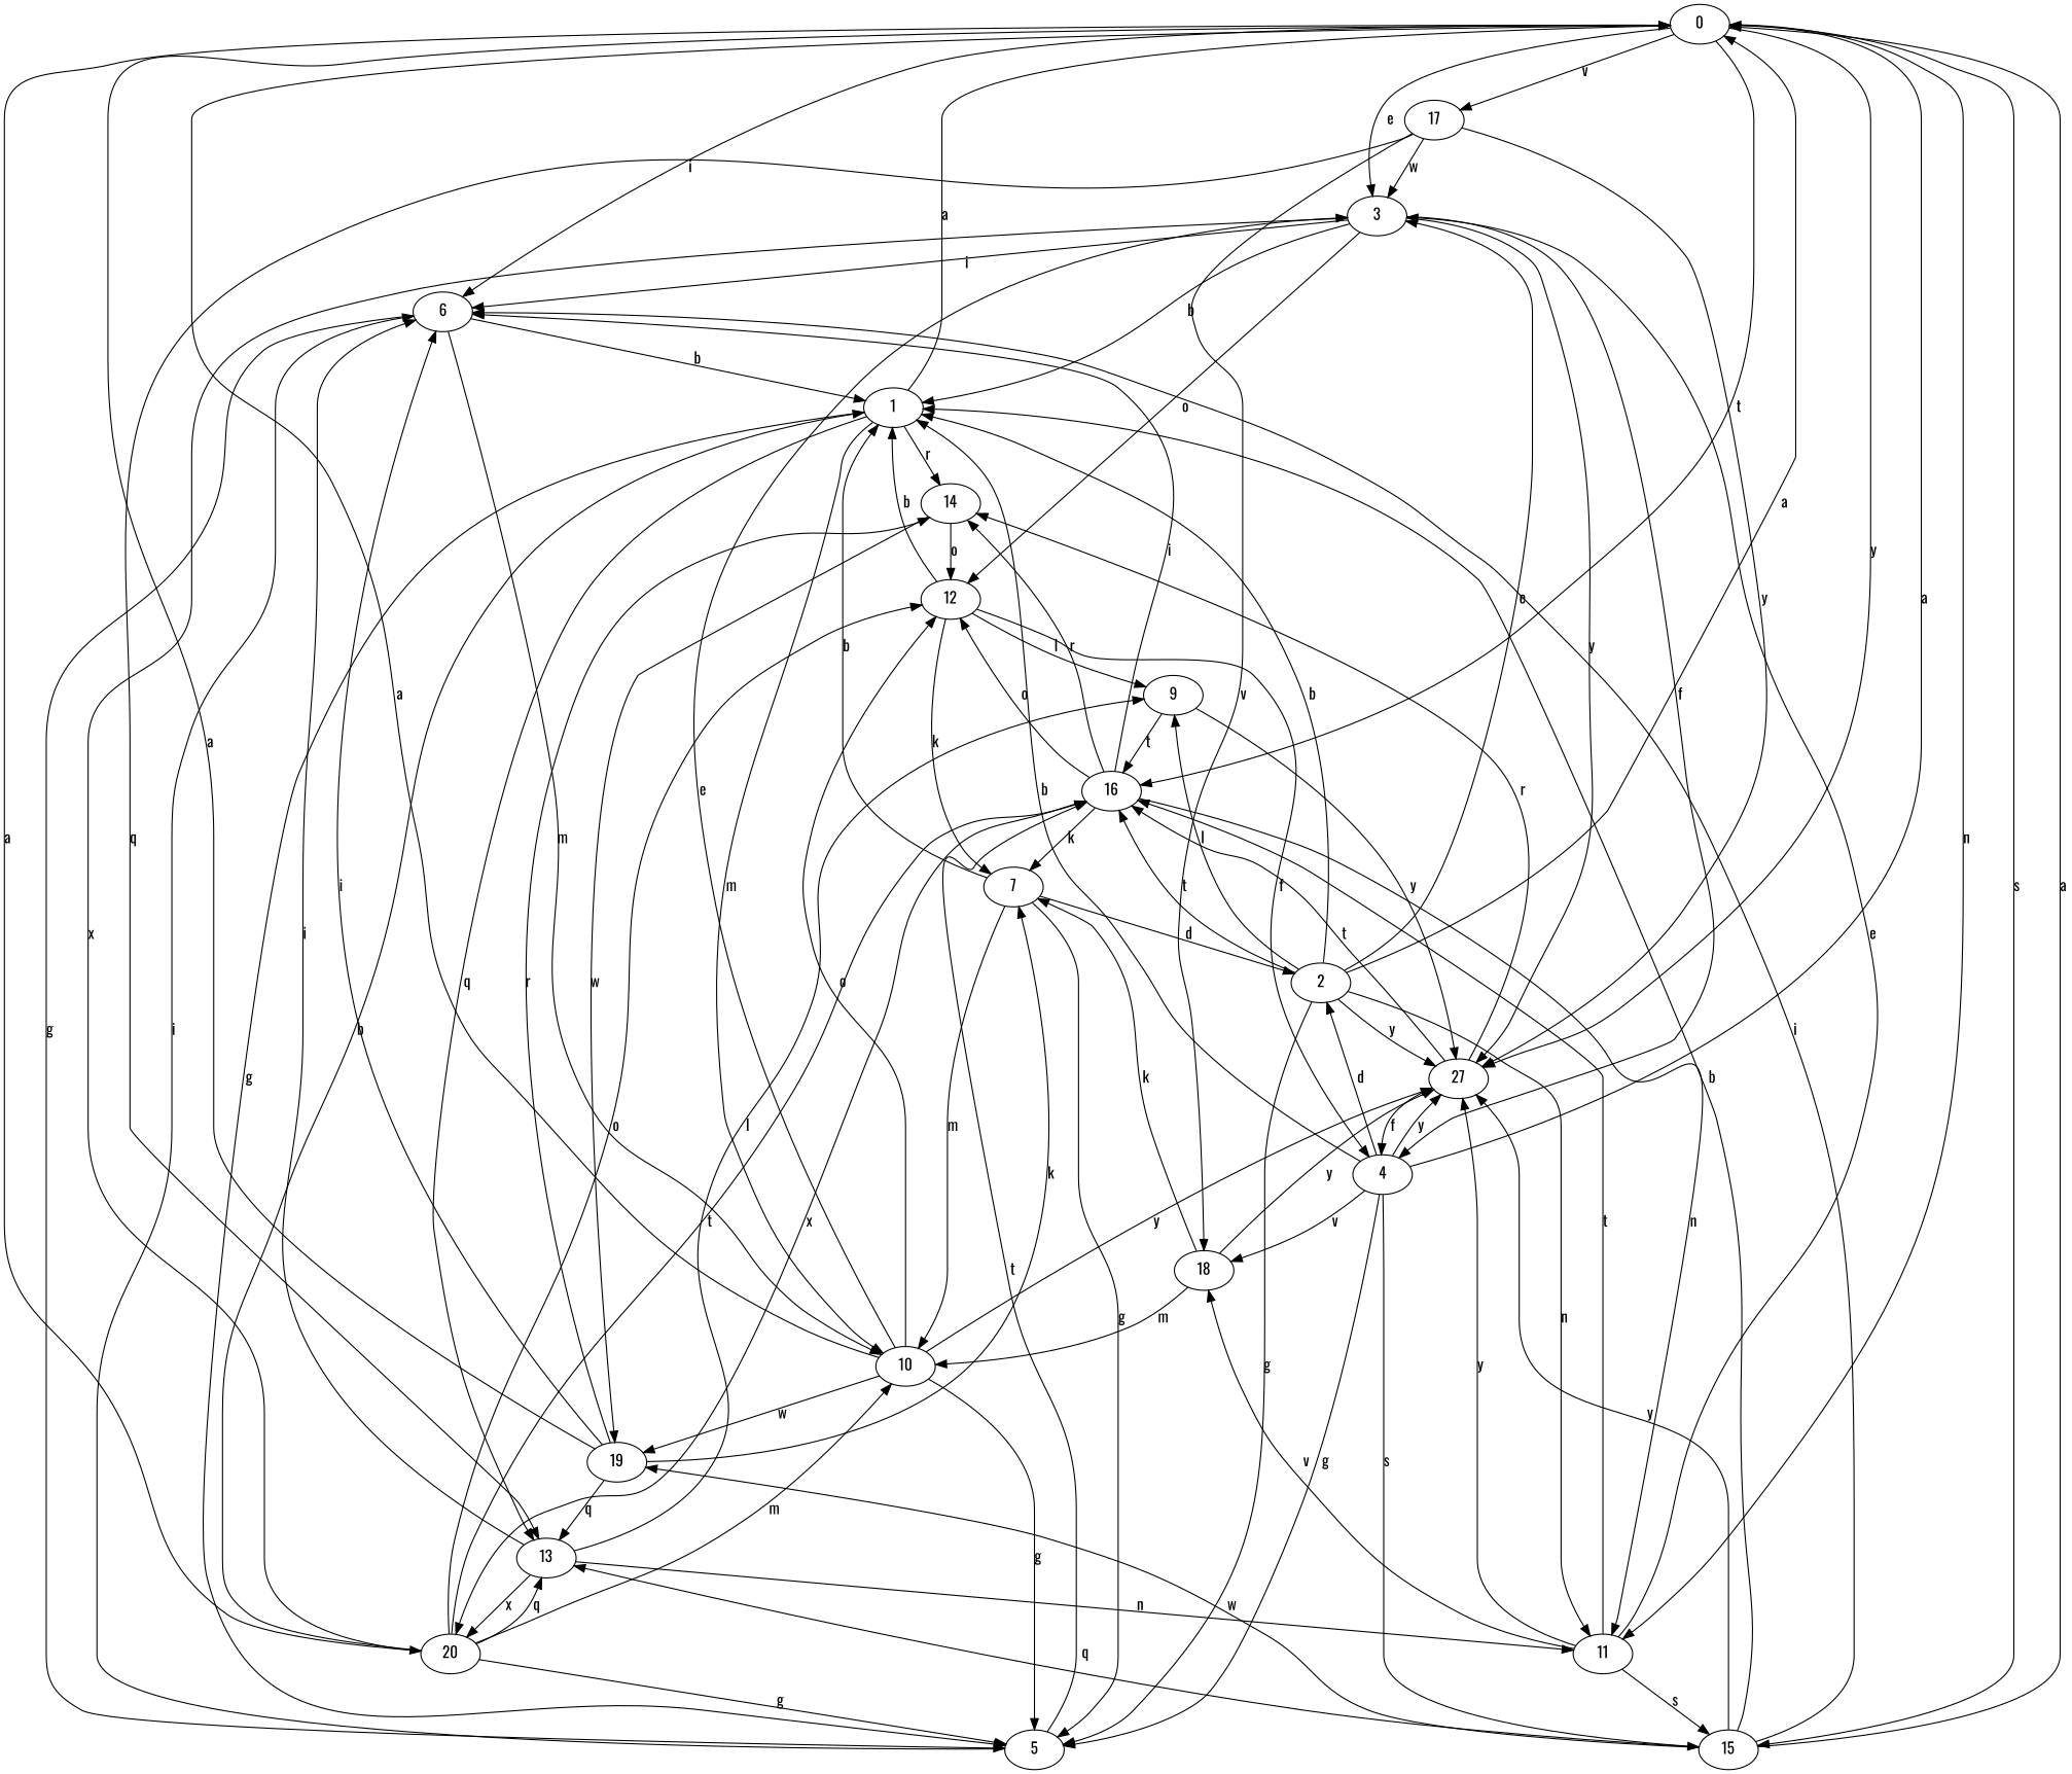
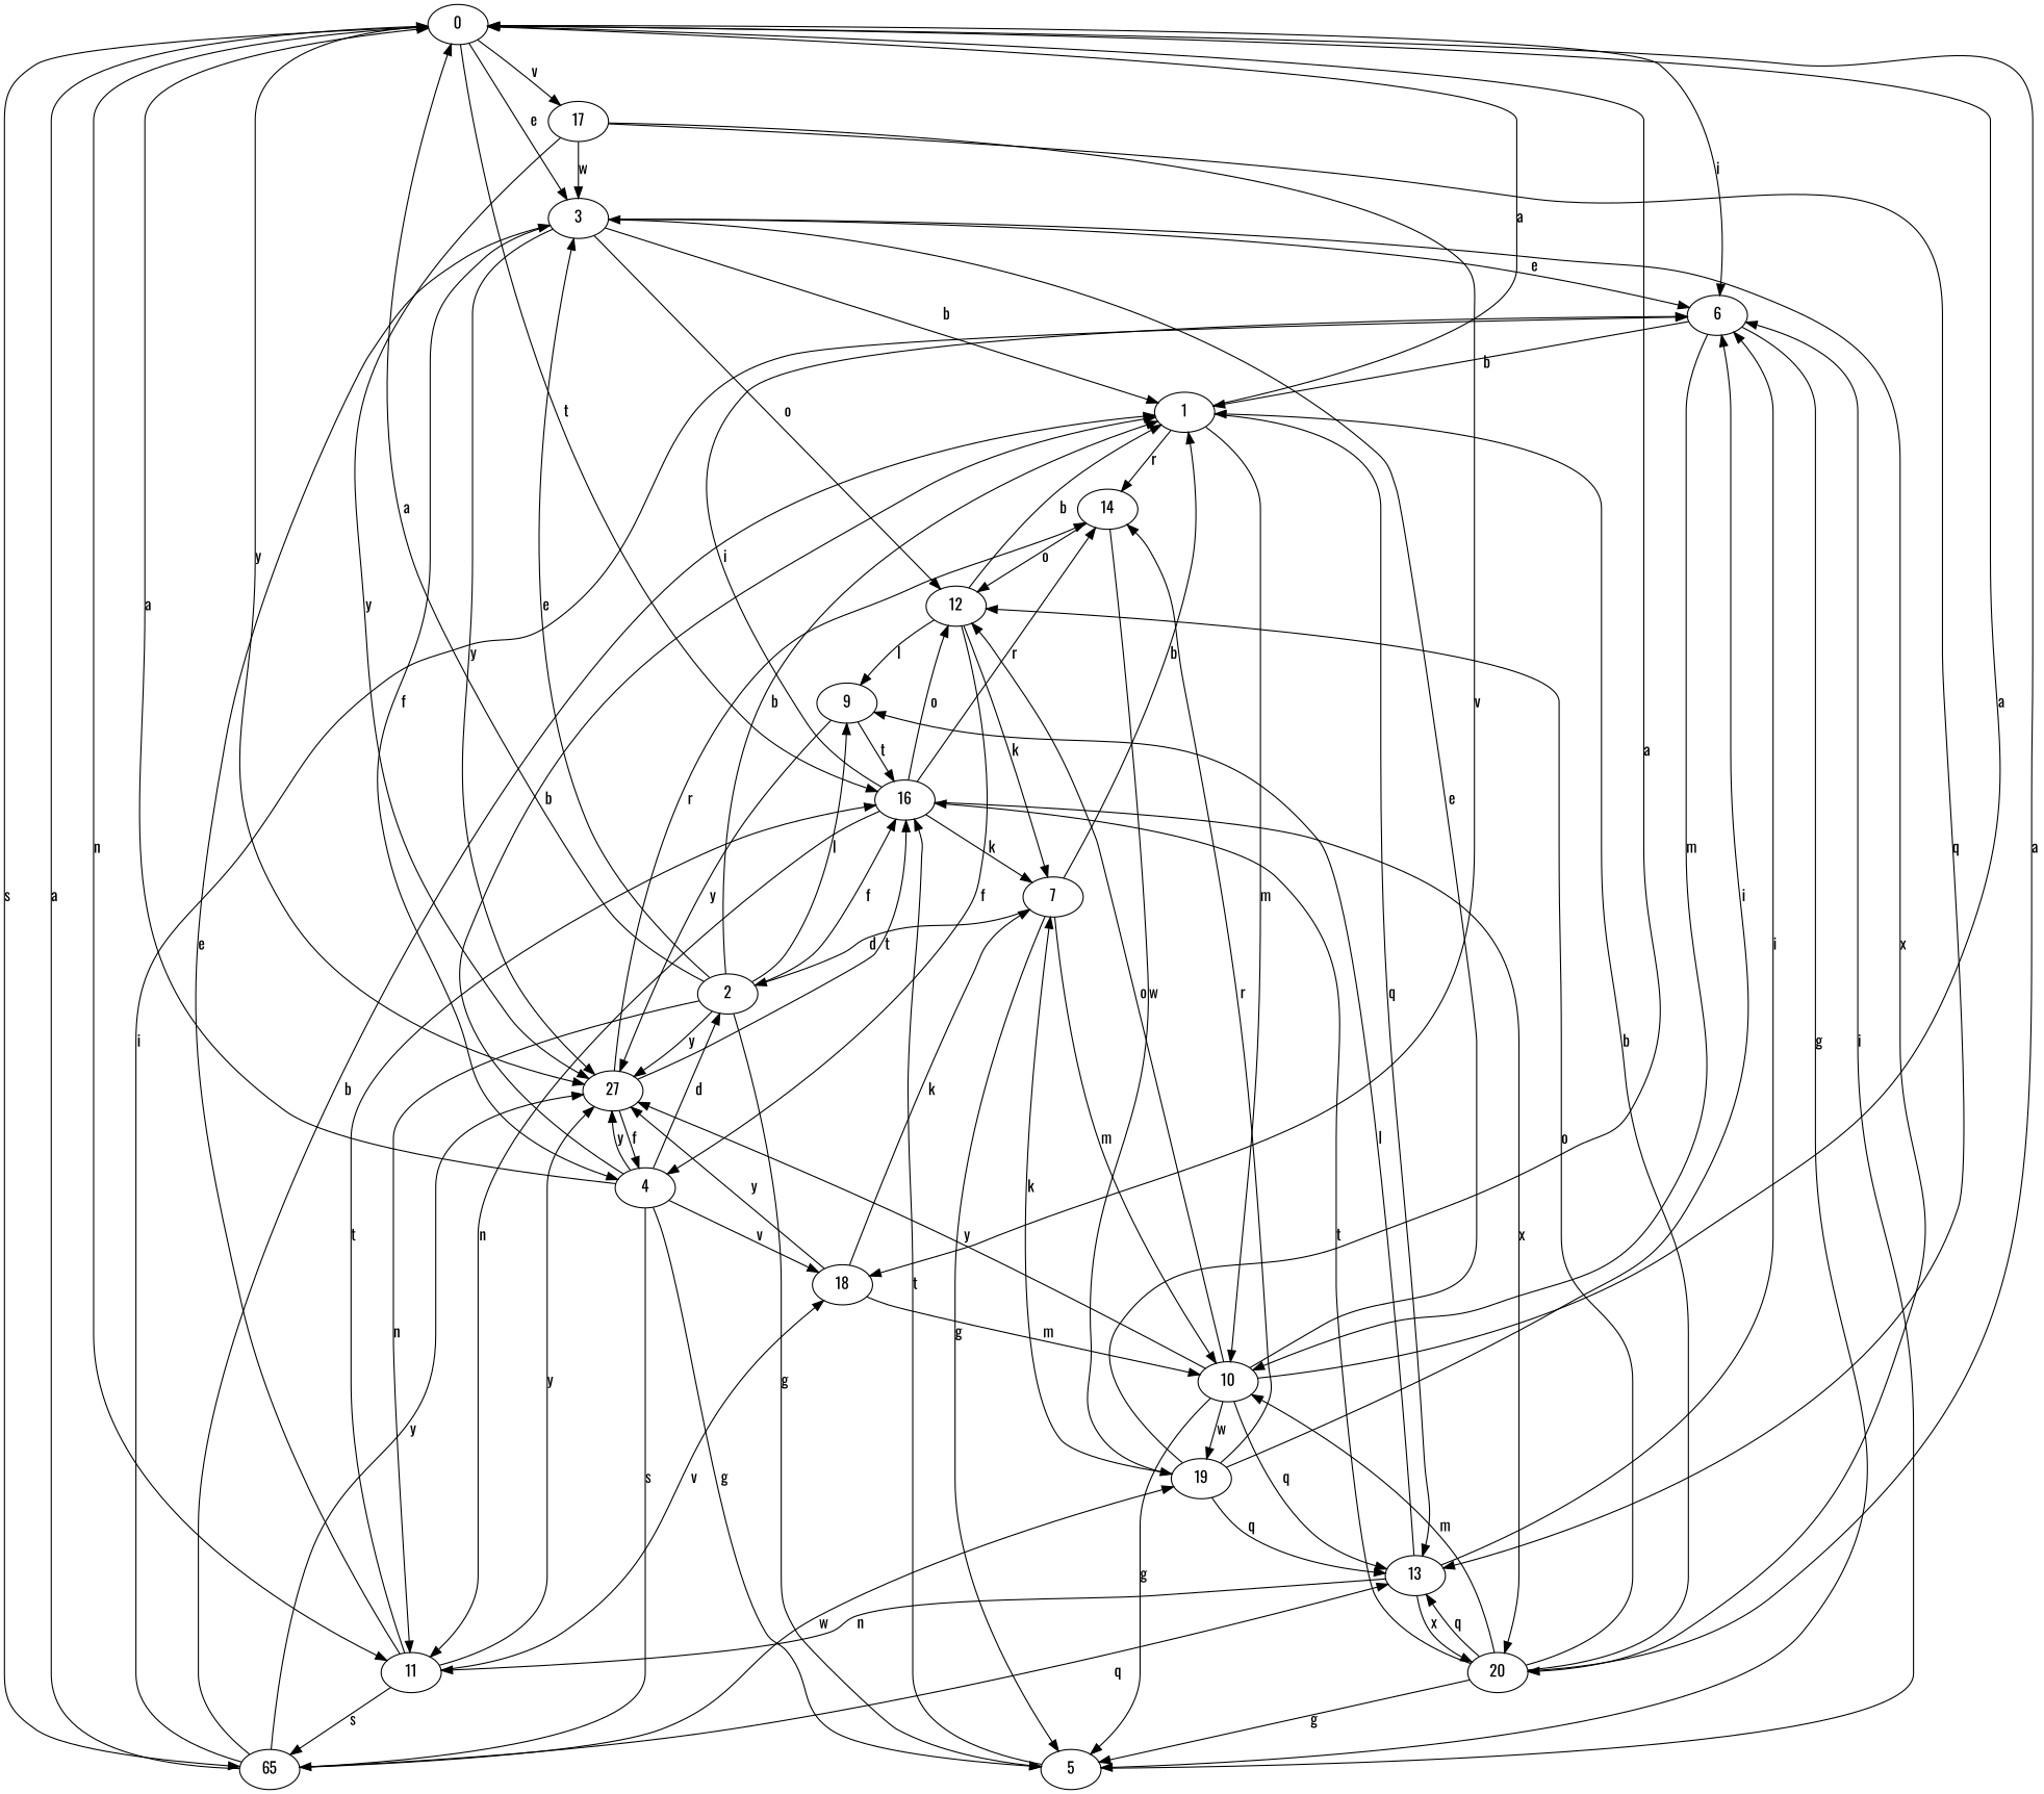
  strict digraph {
    fontname=Oswald
    node [fontname=Oswald]
    edge [fontname=Oswald]
    0
    3
    6
    11
-   15
+   15 [label=65]
    16
    17
    n8 [label=27]
    1
    4
    12
    20
    5
    10
    18
    13
    19
    14
    7
    9
    2
    0 -> 3 [label=e]
    0 -> 6 [label=i]
    0 -> 11 [label=n]
    0 -> 15 [label=s]
    0 -> 16 [label=t]
    0 -> 17 [label=v]
    0 -> n8 [label=y]
-   3 -> 6 [label=i]
+   3 -> 6 [label=e]
    3 -> n8 [label=y]
    3 -> 1 [label=b]
    3 -> 4 [label=f]
    3 -> 12 [label=o]
    3 -> 20 [label=x]
    6 -> 1 [label=b]
    6 -> 5 [label=g]
    6 -> 10 [label=m]
    11 -> 3 [label=e]
    11 -> 15 [label=s]
    11 -> 16 [label=t]
    11 -> n8 [label=y]
    11 -> 18 [label=v]
    15 -> 0 [label=a]
    15 -> 6 [label=i]
    15 -> n8 [label=y]
    15 -> 1 [label=b]
    15 -> 13 [label=q]
    15 -> 19 [label=w]
    16 -> 6 [label=i]
    16 -> 11 [label=n]
    16 -> 12 [label=o]
    16 -> 20 [label=x]
    16 -> 14 [label=r]
    16 -> 7 [label=k]
    17 -> 3 [label=w]
    17 -> n8 [label=y]
    17 -> 18 [label=v]
    17 -> 13 [label=q]
    n8 -> 16 [label=t]
    n8 -> 4 [label=f]
    n8 -> 14 [label=r]
    1 -> 0 [label=a]
-   1 -> 5 [label=g]
    1 -> 10 [label=m]
    1 -> 13 [label=q]
    1 -> 14 [label=r]
    4 -> 0 [label=a]
    4 -> 15 [label=s]
    4 -> n8 [label=y]
    4 -> 1 [label=b]
    4 -> 5 [label=g]
    4 -> 18 [label=v]
    4 -> 2 [label=d]
    12 -> 1 [label=b]
    12 -> 4 [label=f]
    12 -> 7 [label=k]
    12 -> 9 [label=l]
    20 -> 0 [label=a]
    20 -> 16 [label=t]
    20 -> 1 [label=b]
    20 -> 12 [label=o]
    20 -> 5 [label=g]
    20 -> 10 [label=m]
    20 -> 13 [label=q]
    5 -> 6 [label=i]
    5 -> 16 [label=t]
    10 -> 0 [label=a]
    10 -> 3 [label=e]
    10 -> n8 [label=y]
    10 -> 12 [label=o]
    10 -> 5 [label=g]
+   10 -> 13 [label=q]
    10 -> 19 [label=w]
    18 -> n8 [label=y]
    18 -> 10 [label=m]
    18 -> 7 [label=k]
    13 -> 6 [label=i]
    13 -> 11 [label=n]
    13 -> 20 [label=x]
    13 -> 9 [label=l]
    19 -> 0 [label=a]
    19 -> 6 [label=i]
    19 -> 13 [label=q]
    19 -> 14 [label=r]
    19 -> 7 [label=k]
    14 -> 12 [label=o]
    14 -> 19 [label=w]
    7 -> 1 [label=b]
    7 -> 5 [label=g]
    7 -> 10 [label=m]
    7 -> 2 [label=d]
    9 -> 16 [label=t]
    9 -> n8 [label=y]
    2 -> 0 [label=a]
    2 -> 3 [label=e]
    2 -> 11 [label=n]
-   2 -> 16 [label=t]
+   2 -> 16 [label=f]
    2 -> n8 [label=y]
    2 -> 1 [label=b]
    2 -> 5 [label=g]
    2 -> 9 [label=l]
  }
